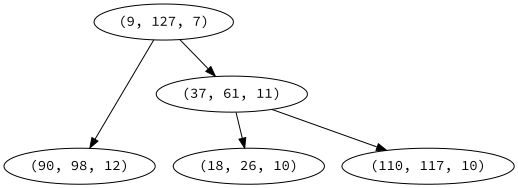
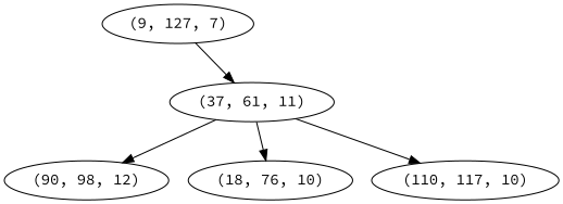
  digraph {
    fontname="Source Code Pro"
    node [fontname="Source Code Pro"]
    edge [fontname="Source Code Pro"]
    "(9, 127, 7)"
    "(37, 61, 11)"
    "(90, 98, 12)"
-   "(18, 26, 10)"
+   "(18, 26, 10)" [label="(18, 76, 10)"]
    "(110, 117, 10)"
    "(9, 127, 7)" -> "(37, 61, 11)"
-   "(9, 127, 7)" -> "(90, 98, 12)"
+   "(37, 61, 11)" -> "(90, 98, 12)"
    "(37, 61, 11)" -> "(18, 26, 10)"
    "(37, 61, 11)" -> "(110, 117, 10)"
  }
